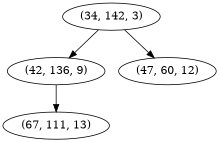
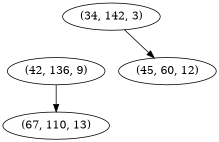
  digraph {
    "(34, 142, 3)"
    "(42, 136, 9)"
-   "(47, 60, 12)"
-   "(67, 110, 13)" [label="(67, 111, 13)"]
-   "(34, 142, 3)" -> "(42, 136, 9)"
+   "(47, 60, 12)" [label="(45, 60, 12)"]
+   "(67, 110, 13)"
    "(34, 142, 3)" -> "(47, 60, 12)"
    "(42, 136, 9)" -> "(67, 110, 13)"
  }
